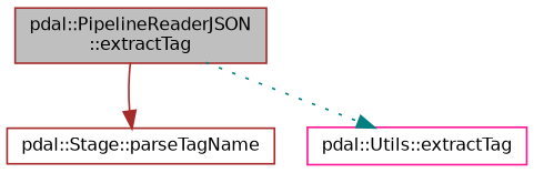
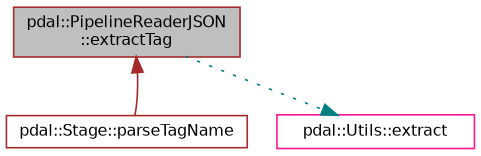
  digraph {
    rankdir=TB
    node [color=brown fillcolor=white fontname=Helvetica fontsize=10 shape=record style=filled]
    edge [fontname=Helvetica fontsize=10 labelfontname=Helvetica labelfontsize=10]
    n1 [fillcolor=grey75 fontcolor=black height=0.2 label="pdal::PipelineReaderJSON\l::extractTag" width=0.4]
    n2 [height=0.2 label="pdal::Stage::parseTagName" width=0.4]
-   n3 [color=deeppink height=0.2 label="pdal::Utils::extractTag" width=0.4]
-   n1 -> n2 [color=brown style=solid]
+   n3 [color=deeppink height=0.2 label="pdal::Utils::extract" width=0.4]
+   n2 -> n1 [color=brown style=solid]
    n1 -> n3 [color=teal style=dotted]
  }
